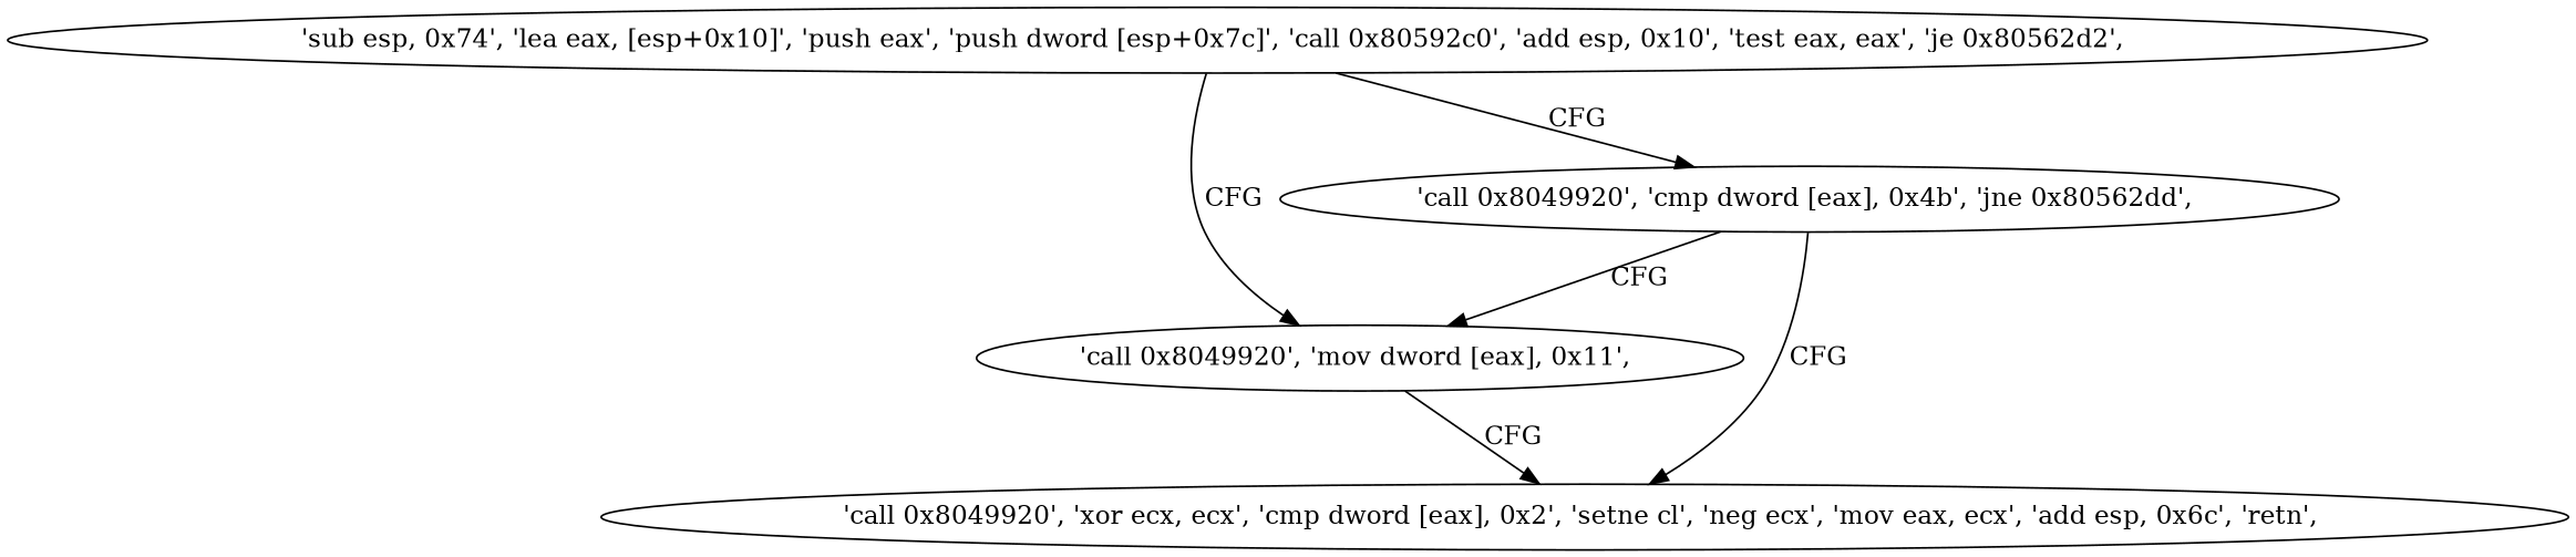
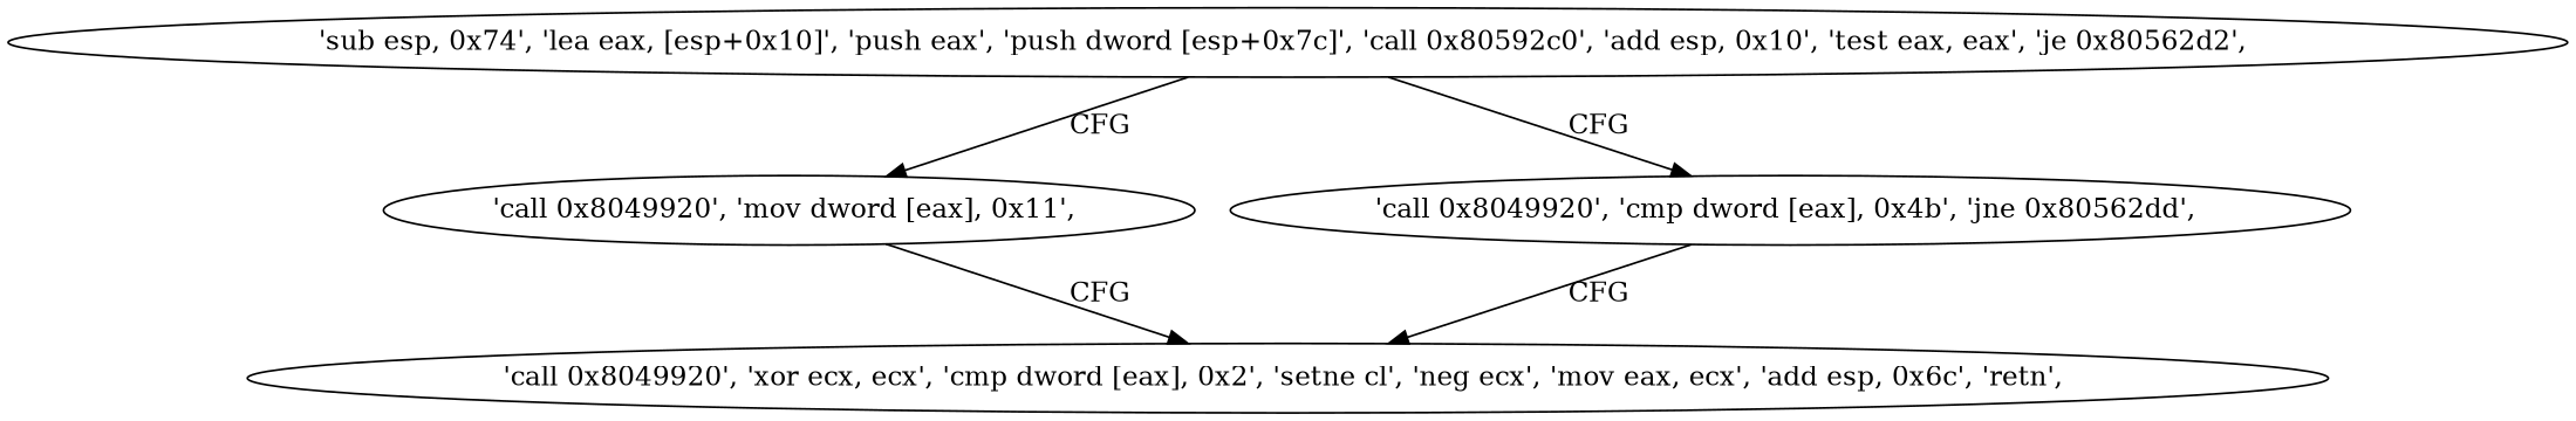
  digraph {
    n1 [label="'sub esp, 0x74', 'lea eax, [esp+0x10]', 'push eax', 'push dword [esp+0x7c]', 'call 0x80592c0', 'add esp, 0x10', 'test eax, eax', 'je 0x80562d2', "]
    n2 [label="'call 0x8049920', 'mov dword [eax], 0x11', "]
    n3 [label="'call 0x8049920', 'cmp dword [eax], 0x4b', 'jne 0x80562dd', "]
    n4 [label="'call 0x8049920', 'xor ecx, ecx', 'cmp dword [eax], 0x2', 'setne cl', 'neg ecx', 'mov eax, ecx', 'add esp, 0x6c', 'retn', "]
    n1 -> n2 [label=CFG]
    n1 -> n3 [label=CFG]
    n2 -> n4 [label=CFG]
-   n3 -> n2 [label=CFG]
    n3 -> n4 [label=CFG]
  }
